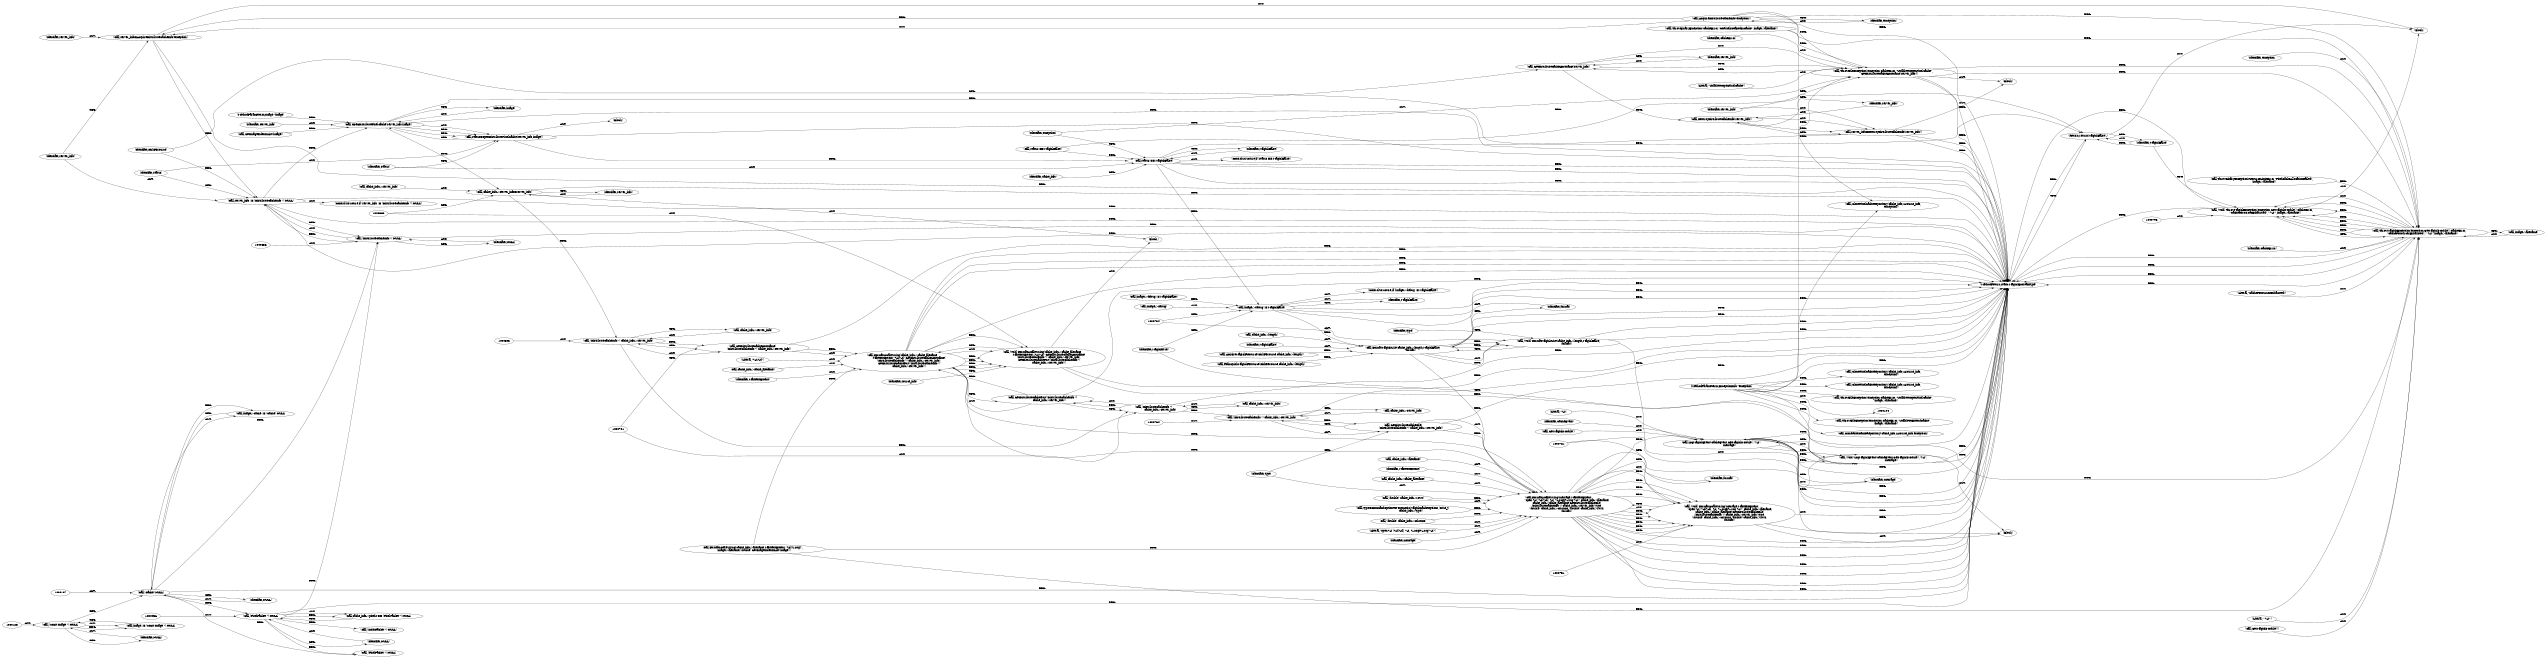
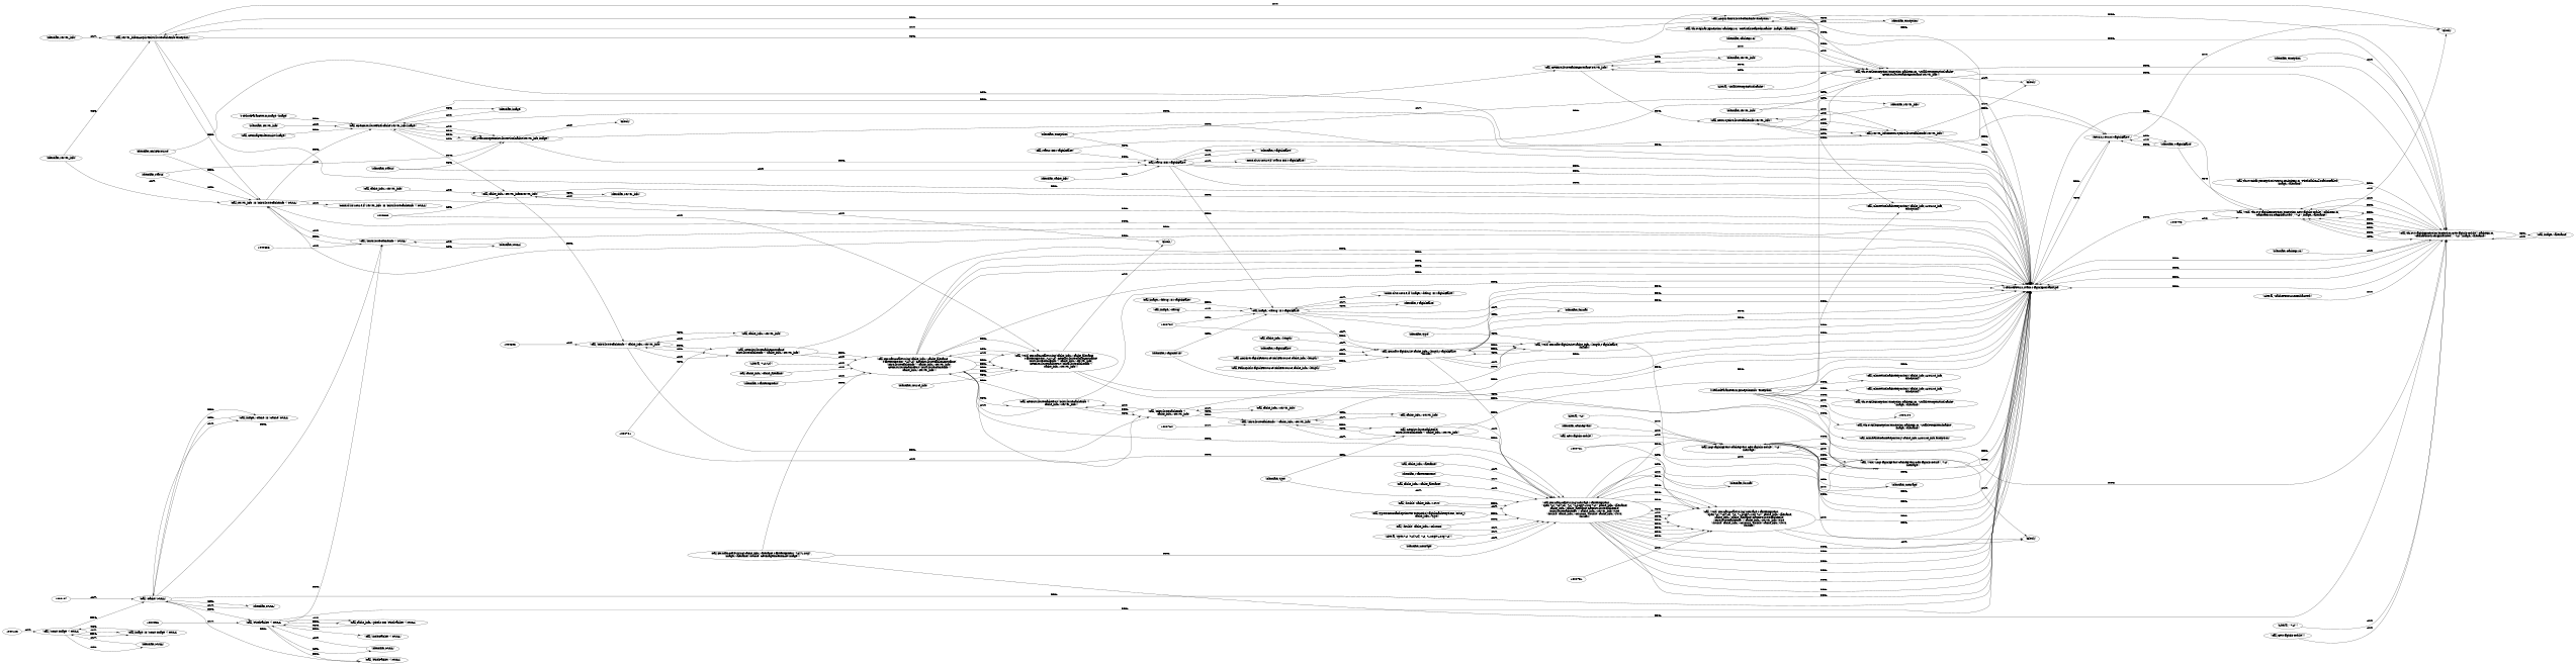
  digraph {
    rankdir=LR
    n1 [label="(Call,server_info != (DistributeCacheInfo *) NULL)"]
    n2 [label="(Call,(DistributeCacheInfo *) NULL)"]
    n3 [label="(Call,OpenDistributePixelCache(server_info,image))"]
    n4 [label="(MethodReturn,static MagickBooleanType)"]
    n5 [label="(ControlStructure,if (server_info != (DistributeCacheInfo *) NULL))"]
    n6 [label="(Identifier,NULL)"]
    n7 [label="(Call,status=OpenDistributePixelCache(server_info,image))"]
    n8 [label="(Call,GetDistributeCacheHostname(server_info))"]
    n9 [label="(Call,cache_info->server_info=server_info)"]
    n10 [label="(Identifier,image)"]
    n11 [label="(Return,return(MagickFalse);)"]
    n12 [label="(Call,server_info=AcquireDistributeCacheInfo(exception))"]
    n13 [label="(Call,AcquireDistributeCacheInfo(exception))"]
    n14 [label="(Block,)"]
    n15 [label="(Call,ThrowFileException(exception,CacheError,\"UnableToOpenPixelCache\",\n                GetDistributeCacheHostname(server_info)))"]
    n16 [label="(Call,ThrowMagickException(exception,GetMagickModule(),CacheError,\n        \"CacheResourcesExhausted\",\"`%s'\",image->filename))"]
    n17 [label="(Identifier,exception)"]
    n18 [label="(Call,ClonePixelCacheRepository(cache_info,&source_info,\n                    exception))"]
    n19 [label="(Block,)"]
    n20 [label="(Call,(void) ThrowMagickException(exception,GetMagickModule(),CacheError,\n        \"CacheResourcesExhausted\",\"`%s'\",image->filename))"]
    n21 [label="(Call,image->filename)"]
    n22 [label="(MethodParameterIn,ExceptionInfo *exception)"]
    n23 [label="(Call,ThrowFileException(exception,CacheError,\"UnableToExtendCache\",\n        image->filename))"]
    n24 [label="(Call,ClonePixelCacheRepository(cache_info,&source_info,exception))"]
    n25 [label="(Call,ClonePixelCacheRepository(cache_info,&source_info,\n                    exception))"]
    n26 [label="(Call,ClonePixelCacheRepository(cache_info,&source_info,\n                    exception))"]
    n27 [label="(Call,ThrowFileException(exception,CacheError,\"UnableToOpenPixelCache\",\n        image->filename))"]
    1000104
    n29 [label="(Call,(PixelPacket *) NULL)"]
    n30 [label="(Call,(IndexPacket *) NULL)"]
    n31 [label="(Identifier,NULL)"]
    n32 [label="(Call,(PixelPacket *) NULL)"]
    n33 [label="(Call,cache_info->pixels == (PixelPacket *) NULL)"]
    n34 [label="(Call,(Cache) NULL)"]
    n35 [label="(Call,image->cache != (Cache) NULL)"]
    n36 [label="(Identifier,NULL)"]
    n37 [label="(Call,(const Image *) NULL)"]
    n38 [label="(Identifier,NULL)"]
    n39 [label="(Call,image != (const Image *) NULL)"]
    n40 [label="(Call,status == MagickFalse)"]
    n41 [label="(Block,)"]
    n42 [label="(Call,DestroyDistributeCacheInfo(server_info))"]
    n43 [label="(Identifier,server_info)"]
    n44 [label="(Call,(DistributeCacheInfo *) cache_info->server_info)"]
    n45 [label="(Identifier,server_info)"]
    n46 [label="(Block,)"]
    n47 [label="(Call,image->debug != MagickFalse)"]
    n48 [label="(ControlStructure,if (status == MagickFalse))"]
    n49 [label="(Identifier,MagickFalse)"]
    n50 [label="(Call,FormatMagickSize(cache_info->length,MagickFalse,\n                    format))"]
    n51 [label="(ControlStructure,if (image->debug != MagickFalse))"]
    n52 [label="(Identifier,MagickFalse)"]
    n53 [label="(Identifier,MagickFalse)"]
    n54 [label="(Call,(void) FormatMagickSize(cache_info->length,MagickFalse,\n                    format))"]
    n55 [label="(Call,FormatLocaleString(message,MaxTextExtent,\n                    \"open %s (%s[%d], %s, %.20gx%.20g %s)\",cache_info->filename,\n                    cache_info->cache_filename,GetDistributeCacheFile(\n                    (DistributeCacheInfo *) cache_info->server_info),type,\n                    (double) cache_info->columns,(double) cache_info->rows,\n                    format))"]
    n56 [label="(Identifier,format)"]
    n57 [label="(Block,)"]
    n58 [label="(Call,(void) FormatLocaleString(message,MaxTextExtent,\n                    \"open %s (%s[%d], %s, %.20gx%.20g %s)\",cache_info->filename,\n                    cache_info->cache_filename,GetDistributeCacheFile(\n                    (DistributeCacheInfo *) cache_info->server_info),type,\n                    (double) cache_info->columns,(double) cache_info->rows,\n                    format))"]
    n59 [label="(Call,LogMagickEvent(CacheEvent,GetMagickModule(),\"%s\",\n                    message))"]
    n60 [label="(Identifier,format)"]
    n61 [label="(Call,(void) LogMagickEvent(CacheEvent,GetMagickModule(),\"%s\",\n                    message))"]
    n62 [label="(Identifier,message)"]
    n63 [label="(Call,server_info=DestroyDistributeCacheInfo(server_info))"]
    n64 [label="(Identifier,server_info)"]
    n65 [label="(Call,GetDistributeCacheHostname(\n                (DistributeCacheInfo *) cache_info->server_info))"]
    n66 [label="(Call,(DistributeCacheInfo *)\n                cache_info->server_info)"]
    n67 [label="(Call,cache_info->server_info)"]
    n68 [label="(Call,FormatLocaleString(cache_info->cache_filename,\n                MaxTextExtent,\"%s:%d\",GetDistributeCacheHostname(\n                (DistributeCacheInfo *) cache_info->server_info),\n                GetDistributeCachePort((DistributeCacheInfo *)\n                cache_info->server_info)))"]
    n69 [label="(Call,GetDistributeCachePort((DistributeCacheInfo *)\n                cache_info->server_info))"]
    n70 [label="(Call,(DistributeCacheInfo *) cache_info->server_info)"]
    n71 [label="(Call,cache_info->server_info)"]
    n72 [label="(Call,(void) FormatLocaleString(cache_info->cache_filename,\n                MaxTextExtent,\"%s:%d\",GetDistributeCacheHostname(\n                (DistributeCacheInfo *) cache_info->server_info),\n                GetDistributeCachePort((DistributeCacheInfo *)\n                cache_info->server_info)))"]
    n73 [label="(Call,GetDistributeCacheFile(\n                    (DistributeCacheInfo *) cache_info->server_info))"]
    n74 [label="(Call,cache_info->server_info)"]
    n75 [label="(Identifier,status)"]
    n76 [label="(Call,status == MagickFalse)"]
    n77 [label="(MethodParameterIn,Image *image)"]
    n78 [label="(Call,image->debug != MagickFalse)"]
    n79 [label="(Literal,\"%s:%d\")"]
    n80 [label="(Call,cache_info->filename)"]
    n81 [label="(Literal,\"CacheResourcesExhausted\")"]
    n82 [label="(Identifier,MaxTextExtent)"]
    n83 [label="(Call,cache_info->cache_filename)"]
    n84 [label="(Literal,\"%s\")"]
    n85 [label="(Identifier,status)"]
    n86 [label="(Identifier,DiskResource)"]
    n87 [label="(Call,ThrowBinaryException(CacheError,\"NoPixelsDefinedInCache\",image->filename))"]
    n88 [label="(Call,cache_info->cache_filename)"]
    n89 [label="(Identifier,exception)"]
    n90 [label="(Identifier,CacheEvent)"]
    n91 [label="(Call,FormatLocaleString(cache_info->filename,MaxTextExtent,\"%s[%.20g]\",\n    image->filename,(double) GetImageIndexInList(image)))"]
    n92 [label="(Literal,\"`%s'\")"]
    n93 [label="(Call,(double) cache_info->rows)"]
    n94 [label="(Literal,\"UnableToOpenPixelCache\")"]
    n95 [label="(Call,GetMagickModule())"]
    n96 [label="(Identifier,type)"]
    n97 [label="(Identifier,MagickFalse)"]
    n98 [label="(Call,AcquireMagickResource(DiskResource,cache_info->length))"]
    n99 [label="(Identifier,server_info)"]
    n100 [label="(Identifier,server_info)"]
    n101 [label="(Identifier,exception)"]
    n102 [label="(Identifier,MaxTextExtent)"]
    n103 [label="(Call,type=CommandOptionToMnemonic(MagickCacheOptions,(ssize_t)\n                    cache_info->type))"]
    n104 [label="(Call,ThrowBinaryException(ResourceLimitError,\"PixelCacheAllocationFailed\",\n      image->filename))"]
    n105 [label="(Identifier,server_info)"]
    n106 [label="(Call,RelinquishMagickResource(DiskResource,cache_info->length))"]
    n107 [label="(Call,cache_info->server_info)"]
    n108 [label="(Call,cache_info->length)"]
    n109 [label="(Call,(double) cache_info->columns)"]
    n110 [label="(Call,GetMagickModule())"]
    n111 [label="(Literal,\"open %s (%s[%d], %s, %.20gx%.20g %s)\")"]
    n112 [label="(Call,GetImageIndexInList(image))"]
    n113 [label="(Identifier,CacheError)"]
    n114 [label="(Identifier,server_info)"]
    n115 [label="(Call,image->debug)"]
    n116 [label="(Identifier,cache_info)"]
    n117 [label="(Identifier,MagickTrue)"]
    n118 [label="(Identifier,message)"]
    n119 [label="(Identifier,CacheError)"]
    n120 [label="(Identifier,source_info)"]
    n121 [label="(Identifier,type)"]
    1000636
    1000456
    1000137
    1000123
    1000734
    1000751
    1000781
    1000795
    1000686
    1000695
    1000701
    1000764
-   n1 -> n2 [label="CFG: "]
    n1 -> n3 [label="DDG: "]
    n1 -> n4 [label="DDG: "]
    n1 -> n4 [label="DDG: "]
    n1 -> n4 [label="DDG: "]
    n1 -> n5 [label="AST: "]
    n2 -> n1 [label="AST: "]
    n2 -> n1 [label="DDG: "]
    n2 -> n4 [label="DDG: "]
    n2 -> n6 [label="CFG: "]
    n3 -> n4 [label="DDG: "]
    n3 -> n7 [label="AST: "]
    n3 -> n7 [label="DDG: "]
    n3 -> n7 [label="DDG: "]
    n3 -> n8 [label="DDG: "]
    n3 -> n9 [label="DDG: "]
    n3 -> n10 [label="CFG: "]
    n4 -> n11 [label="CFG: "]
    n6 -> n2 [label="AST: "]
    n7 -> n3 [label="CFG: "]
    n7 -> n4 [label="DDG: "]
    n7 -> n40 [label="DDG: "]
    n7 -> n41 [label="AST: "]
    n8 -> n15 [label="AST: "]
    n8 -> n15 [label="DDG: "]
    n8 -> n42 [label="DDG: "]
    n8 -> n43 [label="CFG: "]
    n9 -> n4 [label="DDG: "]
    n9 -> n44 [label="DDG: "]
    n9 -> n45 [label="CFG: "]
    n9 -> n46 [label="AST: "]
    n10 -> n3 [label="AST: "]
    n11 -> n4 [label="DDG: "]
    n11 -> n14 [label="AST: "]
    n11 -> n53 [label="CFG: "]
    n12 -> n1 [label="DDG: "]
    n12 -> n4 [label="DDG: "]
+   n12 -> n13 [label="CFG: "]
    n12 -> n14 [label="AST: "]
    n13 -> n4 [label="DDG: "]
    n13 -> n12 [label="AST: "]
    n13 -> n12 [label="DDG: "]
    n13 -> n15 [label="DDG: "]
    n13 -> n16 [label="DDG: "]
    n13 -> n17 [label="CFG: "]
    n13 -> n18 [label="DDG: "]
    n15 -> n4 [label="DDG: "]
    n15 -> n4 [label="DDG: "]
    n15 -> n8 [label="CFG: "]
    n15 -> n16 [label="DDG: "]
    n15 -> n16 [label="DDG: "]
    n15 -> n19 [label="AST: "]
    n16 -> n4 [label="DDG: "]
    n16 -> n4 [label="DDG: "]
    n16 -> n4 [label="DDG: "]
    n16 -> n4 [label="DDG: "]
    n16 -> n20 [label="AST: "]
    n16 -> n20 [label="DDG: "]
    n16 -> n20 [label="DDG: "]
    n16 -> n20 [label="DDG: "]
    n16 -> n20 [label="DDG: "]
    n16 -> n20 [label="DDG: "]
    n16 -> n20 [label="DDG: "]
    n16 -> n21 [label="CFG: "]
    n17 -> n13 [label="AST: "]
    n20 -> n4 [label="DDG: "]
    n20 -> n4 [label="DDG: "]
    n20 -> n14 [label="AST: "]
    n20 -> n16 [label="CFG: "]
    n21 -> n16 [label="AST: "]
    n22 -> n4 [label="DDG: "]
    n22 -> n15 [label="DDG: "]
    n22 -> n16 [label="DDG: "]
    n22 -> n18 [label="DDG: "]
    n22 -> n23 [label="DDG: "]
    n22 -> n24 [label="DDG: "]
    n22 -> n25 [label="DDG: "]
    n22 -> n26 [label="DDG: "]
    n22 -> n27 [label="DDG: "]
    n22 -> 1000104 [label="AST: "]
    n29 -> n2 [label="DDG: "]
    n29 -> n4 [label="DDG: "]
    n29 -> n30 [label="DDG: "]
    n29 -> n31 [label="CFG: "]
    n29 -> n32 [label="DDG: "]
    n29 -> n33 [label="AST: "]
    n29 -> n33 [label="DDG: "]
    n31 -> n29 [label="AST: "]
    n33 -> n29 [label="CFG: "]
    n34 -> n2 [label="DDG: "]
    n34 -> n4 [label="DDG: "]
    n34 -> n29 [label="DDG: "]
    n34 -> n32 [label="DDG: "]
    n34 -> n35 [label="AST: "]
    n34 -> n35 [label="DDG: "]
    n34 -> n36 [label="CFG: "]
    n35 -> n34 [label="CFG: "]
    n36 -> n34 [label="AST: "]
-   n37 -> n34 [label="CFG: "]
+   n37 -> n34 [label="DDG: "]
    n37 -> n38 [label="CFG: "]
    n37 -> n39 [label="AST: "]
    n37 -> n39 [label="DDG: "]
    n38 -> n37 [label="AST: "]
    n39 -> n37 [label="CFG: "]
    n40 -> n4 [label="DDG: "]
    n40 -> n4 [label="DDG: "]
    n40 -> n4 [label="DDG: "]
    n40 -> n11 [label="DDG: "]
    n40 -> n47 [label="DDG: "]
    n40 -> n48 [label="AST: "]
    n40 -> n49 [label="CFG: "]
    n42 -> n63 [label="AST: "]
    n42 -> n63 [label="DDG: "]
    n42 -> n64 [label="CFG: "]
    n43 -> n8 [label="AST: "]
    n44 -> n65 [label="AST: "]
    n44 -> n65 [label="DDG: "]
    n44 -> n66 [label="DDG: "]
    n44 -> n67 [label="CFG: "]
    n45 -> n9 [label="AST: "]
    n47 -> n4 [label="DDG: "]
    n47 -> n4 [label="DDG: "]
    n47 -> n4 [label="DDG: "]
    n47 -> n50 [label="DDG: "]
    n47 -> n51 [label="AST: "]
    n47 -> n52 [label="CFG: "]
    n49 -> n40 [label="AST: "]
    n50 -> n4 [label="DDG: "]
    n50 -> n4 [label="DDG: "]
    n50 -> n54 [label="AST: "]
    n50 -> n54 [label="DDG: "]
    n50 -> n54 [label="DDG: "]
    n50 -> n54 [label="DDG: "]
    n50 -> n55 [label="DDG: "]
    n50 -> n56 [label="CFG: "]
    n52 -> n47 [label="AST: "]
    n53 -> n11 [label="AST: "]
    n53 -> n11 [label="DDG: "]
    n53 -> n20 [label="CFG: "]
    n54 -> n4 [label="DDG: "]
    n54 -> n4 [label="DDG: "]
    n54 -> n50 [label="CFG: "]
    n54 -> n57 [label="AST: "]
    n55 -> n4 [label="DDG: "]
    n55 -> n4 [label="DDG: "]
    n55 -> n4 [label="DDG: "]
    n55 -> n4 [label="DDG: "]
    n55 -> n4 [label="DDG: "]
    n55 -> n4 [label="DDG: "]
    n55 -> n4 [label="DDG: "]
    n55 -> n4 [label="DDG: "]
    n55 -> n58 [label="AST: "]
    n55 -> n58 [label="DDG: "]
    n55 -> n58 [label="DDG: "]
    n55 -> n58 [label="DDG: "]
    n55 -> n58 [label="DDG: "]
    n55 -> n58 [label="DDG: "]
    n55 -> n58 [label="DDG: "]
    n55 -> n58 [label="DDG: "]
    n55 -> n58 [label="DDG: "]
    n55 -> n58 [label="DDG: "]
    n55 -> n58 [label="DDG: "]
    n55 -> n59 [label="DDG: "]
    n55 -> n60 [label="CFG: "]
    n56 -> n50 [label="AST: "]
    n58 -> n4 [label="DDG: "]
    n58 -> n4 [label="DDG: "]
    n58 -> n55 [label="CFG: "]
    n58 -> n57 [label="AST: "]
    n59 -> n4 [label="DDG: "]
    n59 -> n4 [label="DDG: "]
    n59 -> n4 [label="DDG: "]
    n59 -> n61 [label="AST: "]
    n59 -> n61 [label="DDG: "]
    n59 -> n61 [label="DDG: "]
    n59 -> n61 [label="DDG: "]
    n59 -> n61 [label="DDG: "]
    n59 -> n62 [label="CFG: "]
    n60 -> n55 [label="AST: "]
    n61 -> n4 [label="DDG: "]
    n61 -> n4 [label="DDG: "]
    n61 -> n57 [label="AST: "]
    n61 -> n59 [label="CFG: "]
    n62 -> n59 [label="AST: "]
    n63 -> n4 [label="DDG: "]
    n63 -> n4 [label="DDG: "]
    n63 -> n19 [label="AST: "]
    n63 -> n42 [label="CFG: "]
    n64 -> n42 [label="AST: "]
    n65 -> n4 [label="DDG: "]
    n65 -> n44 [label="CFG: "]
    n65 -> n68 [label="AST: "]
    n65 -> n68 [label="DDG: "]
    n66 -> n4 [label="DDG: "]
    n66 -> n69 [label="AST: "]
    n66 -> n69 [label="DDG: "]
    n66 -> n70 [label="DDG: "]
    n66 -> n71 [label="CFG: "]
    n67 -> n44 [label="AST: "]
    n68 -> n4 [label="DDG: "]
    n68 -> n4 [label="DDG: "]
    n68 -> n4 [label="DDG: "]
    n68 -> n4 [label="DDG: "]
    n68 -> n55 [label="DDG: "]
    n68 -> n55 [label="DDG: "]
    n68 -> n69 [label="CFG: "]
    n68 -> n72 [label="AST: "]
    n68 -> n72 [label="DDG: "]
    n68 -> n72 [label="DDG: "]
    n68 -> n72 [label="DDG: "]
    n68 -> n72 [label="DDG: "]
    n68 -> n72 [label="DDG: "]
    n69 -> n4 [label="DDG: "]
    n69 -> n66 [label="CFG: "]
    n69 -> n68 [label="AST: "]
    n69 -> n68 [label="DDG: "]
    n70 -> n4 [label="DDG: "]
    n70 -> n73 [label="AST: "]
    n70 -> n73 [label="DDG: "]
    n70 -> n74 [label="CFG: "]
    n71 -> n66 [label="AST: "]
    n72 -> n4 [label="DDG: "]
    n72 -> n4 [label="DDG: "]
    n72 -> n46 [label="AST: "]
    n72 -> n68 [label="CFG: "]
    n73 -> n4 [label="DDG: "]
    n73 -> n55 [label="AST: "]
    n73 -> n55 [label="DDG: "]
    n73 -> n70 [label="CFG: "]
    n74 -> n70 [label="AST: "]
    n75 -> n1 [label="CFG: "]
    n75 -> n7 [label="AST: "]
    n76 -> n11 [label="DDG: "]
    n76 -> n40 [label="DDG: "]
    n77 -> n3 [label="DDG: "]
    n78 -> n47 [label="DDG: "]
    n79 -> n68 [label="AST: "]
    n80 -> n55 [label="AST: "]
    n81 -> n16 [label="AST: "]
    n82 -> n55 [label="AST: "]
    n83 -> n55 [label="AST: "]
    n84 -> n59 [label="AST: "]
    n85 -> n7 [label="CFG: "]
    n85 -> n40 [label="AST: "]
    n86 -> n1 [label="DDG: "]
    n86 -> n63 [label="CFG: "]
    n87 -> n15 [label="DDG: "]
    n87 -> n16 [label="DDG: "]
    n88 -> n68 [label="AST: "]
    n89 -> n15 [label="AST: "]
    n89 -> n40 [label="CFG: "]
    n90 -> n59 [label="AST: "]
    n91 -> n16 [label="DDG: "]
    n91 -> n55 [label="DDG: "]
    n91 -> n68 [label="DDG: "]
    n92 -> n16 [label="AST: "]
    n93 -> n55 [label="AST: "]
    n93 -> n55 [label="DDG: "]
    n94 -> n15 [label="AST: "]
    n95 -> n16 [label="AST: "]
    n96 -> n55 [label="AST: "]
    n96 -> n73 [label="CFG: "]
    n97 -> n50 [label="AST: "]
    n98 -> n50 [label="DDG: "]
    n99 -> n15 [label="CFG: "]
    n99 -> n63 [label="AST: "]
    n100 -> n1 [label="AST: "]
    n100 -> n12 [label="CFG: "]
    n101 -> n16 [label="AST: "]
    n102 -> n68 [label="AST: "]
    n103 -> n55 [label="DDG: "]
    n104 -> n16 [label="DDG: "]
    n105 -> n3 [label="AST: "]
    n106 -> n50 [label="DDG: "]
    n107 -> n9 [label="AST: "]
    n108 -> n50 [label="AST: "]
    n109 -> n55 [label="AST: "]
    n109 -> n55 [label="DDG: "]
    n110 -> n59 [label="AST: "]
    n111 -> n55 [label="AST: "]
    n112 -> n3 [label="DDG: "]
    n113 -> n15 [label="AST: "]
    n114 -> n12 [label="AST: "]
    n115 -> n47 [label="AST: "]
    n116 -> n40 [label="CFG: "]
    n117 -> n47 [label="CFG: "]
    n117 -> n61 [label="CFG: "]
    n118 -> n55 [label="AST: "]
    n119 -> n16 [label="AST: "]
    n120 -> n72 [label="CFG: "]
    n121 -> n54 [label="CFG: "]
    1000636 -> n2 [label="AST: "]
    1000456 -> n29 [label="AST: "]
    1000137 -> n34 [label="AST: "]
    1000123 -> n37 [label="AST: "]
    1000734 -> n47 [label="CFG: "]
    1000734 -> n54 [label="AST: "]
    1000751 -> n58 [label="AST: "]
    1000781 -> n58 [label="CFG: "]
    1000781 -> n61 [label="AST: "]
    1000795 -> n20 [label="AST: "]
    1000686 -> n9 [label="CFG: "]
    1000686 -> n72 [label="AST: "]
    1000695 -> n44 [label="AST: "]
    1000701 -> n65 [label="CFG: "]
    1000701 -> n66 [label="AST: "]
    1000764 -> n70 [label="AST: "]
  }
